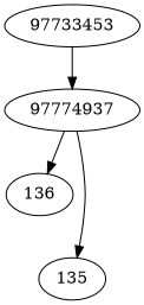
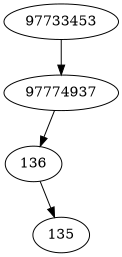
  strict digraph {
    n1 [label=97733453]
    97774937
    136
    135
    n1 -> 97774937
    97774937 -> 136
-   97774937 -> 135
+   136 -> 135
  }
